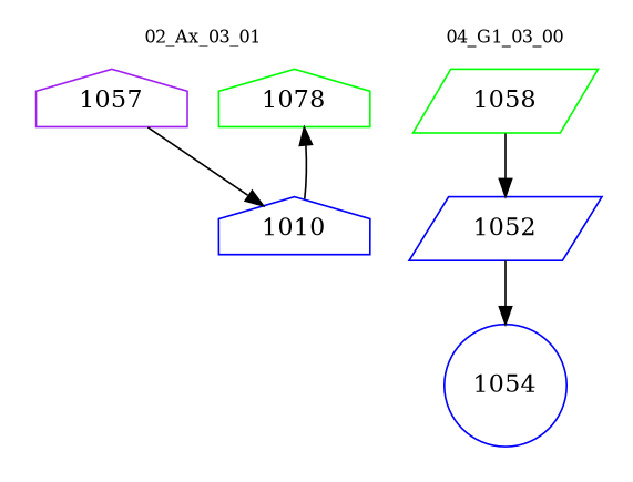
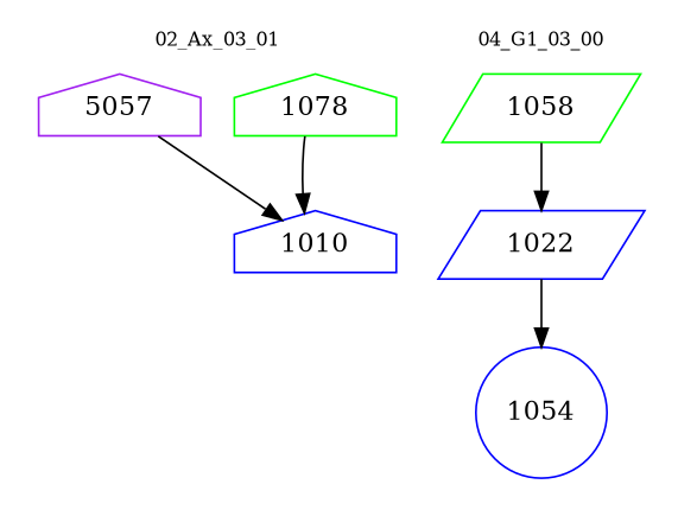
  digraph {
    node [color=blue shape=house]
    edge [color=black]
    n1 [color=green label=1078]
    n2 [label=1010]
-   n3 [color=purple label=1057]
+   n3 [color=purple label=5057]
    n4 [color=green label=1058 shape=parallelogram]
-   n5 [label=1052 shape=parallelogram]
+   n5 [label=1022 shape=parallelogram]
    n6 [label=1054 shape=circle]
    subgraph cluster_1 {
      color=white
      fontsize=10
      label="02_Ax_03_01"
      n1
      n2
      n3
    }
    subgraph cluster_2 {
      color=white
      fontsize=10
      label="04_G1_03_00"
      n4
      n5
      n6
    }
-   n2 -> n1
+   n1 -> n2
    n3 -> n2
    n4 -> n5
    n5 -> n6
  }
